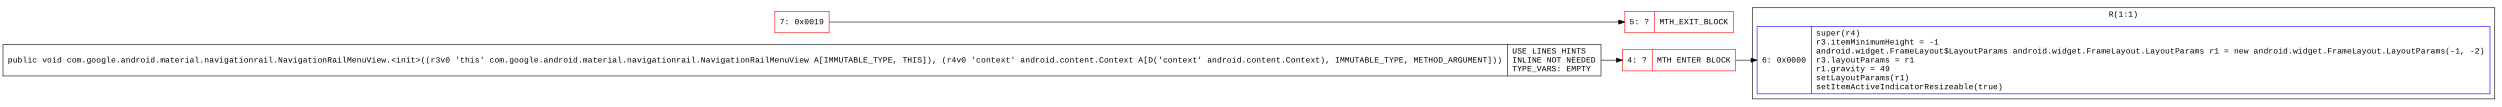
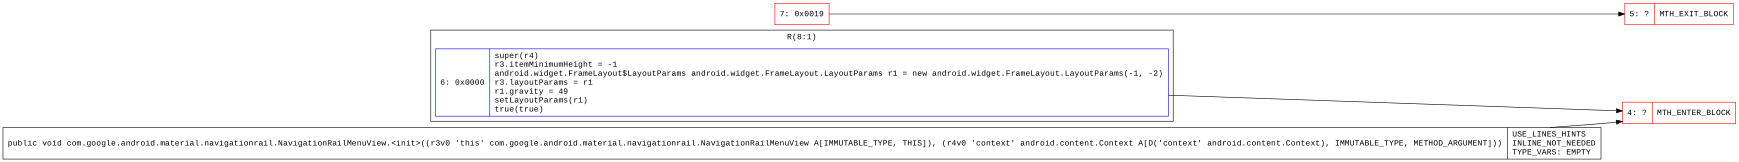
  digraph {
    fontname="Liberation Mono"
    rankdir=LR
    node [color=red fontname="Liberation Mono" shape=record]
    edge [fontname="Liberation Mono"]
-   n1 [color=blue label="{6\:\ 0x0000|super(r4)\lr3.itemMinimumHeight = \-1\landroid.widget.FrameLayout$LayoutParams android.widget.FrameLayout.LayoutParams r1 = new android.widget.FrameLayout.LayoutParams(\-1, \-2)\lr3.layoutParams = r1\lr1.gravity = 49\lsetLayoutParams(r1)\lsetItemActiveIndicatorResizeable(true)\l}"]
+   n1 [color=blue label="{6\:\ 0x0000|super(r4)\lr3.itemMinimumHeight = \-1\landroid.widget.FrameLayout$LayoutParams android.widget.FrameLayout.LayoutParams r1 = new android.widget.FrameLayout.LayoutParams(\-1, \-2)\lr3.layoutParams = r1\lr1.gravity = 49\lsetLayoutParams(r1)\ltrue(true)\l}"]
    n2 [label="{7\:\ 0x0019}"]
    n3 [label="{5\:\ ?|MTH_EXIT_BLOCK\l}"]
    n4 [label="{4\:\ ?|MTH_ENTER_BLOCK\l}"]
    n5 [label="{public void com.google.android.material.navigationrail.NavigationRailMenuView.\<init\>((r3v0 'this' com.google.android.material.navigationrail.NavigationRailMenuView A[IMMUTABLE_TYPE, THIS]), (r4v0 'context' android.content.Context A[D('context' android.content.Context), IMMUTABLE_TYPE, METHOD_ARGUMENT]))  | USE_LINES_HINTS\lINLINE_NOT_NEEDED\lTYPE_VARS: EMPTY\l}" color=""]
    subgraph cluster_1 {
-     label="R(1:1)"
+     label="R(8:1)"
      n1
    }
    n2 -> n3
-   n4 -> n1
+   n1 -> n4
    n5 -> n4
  }
